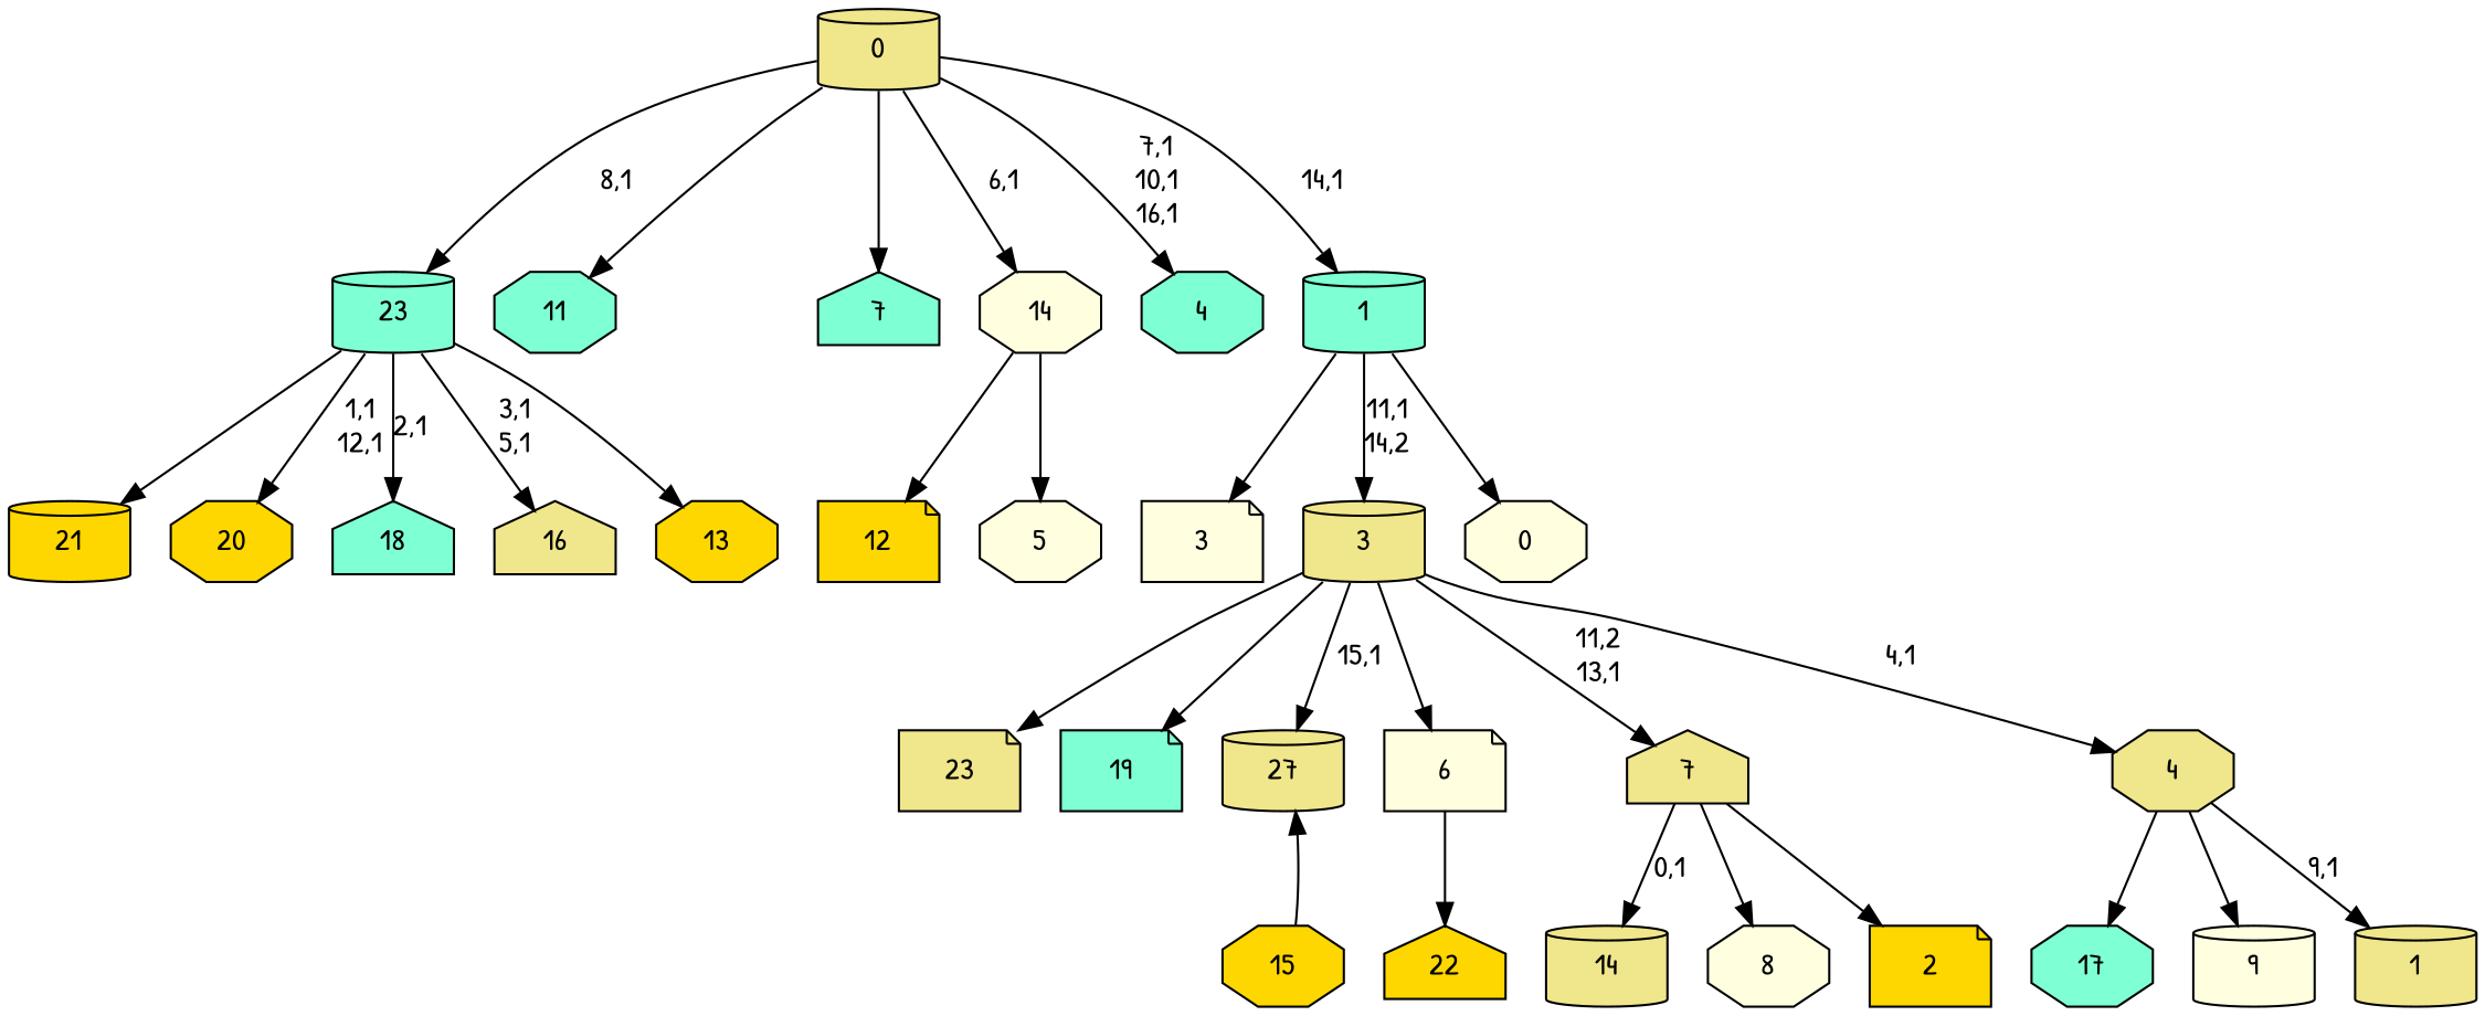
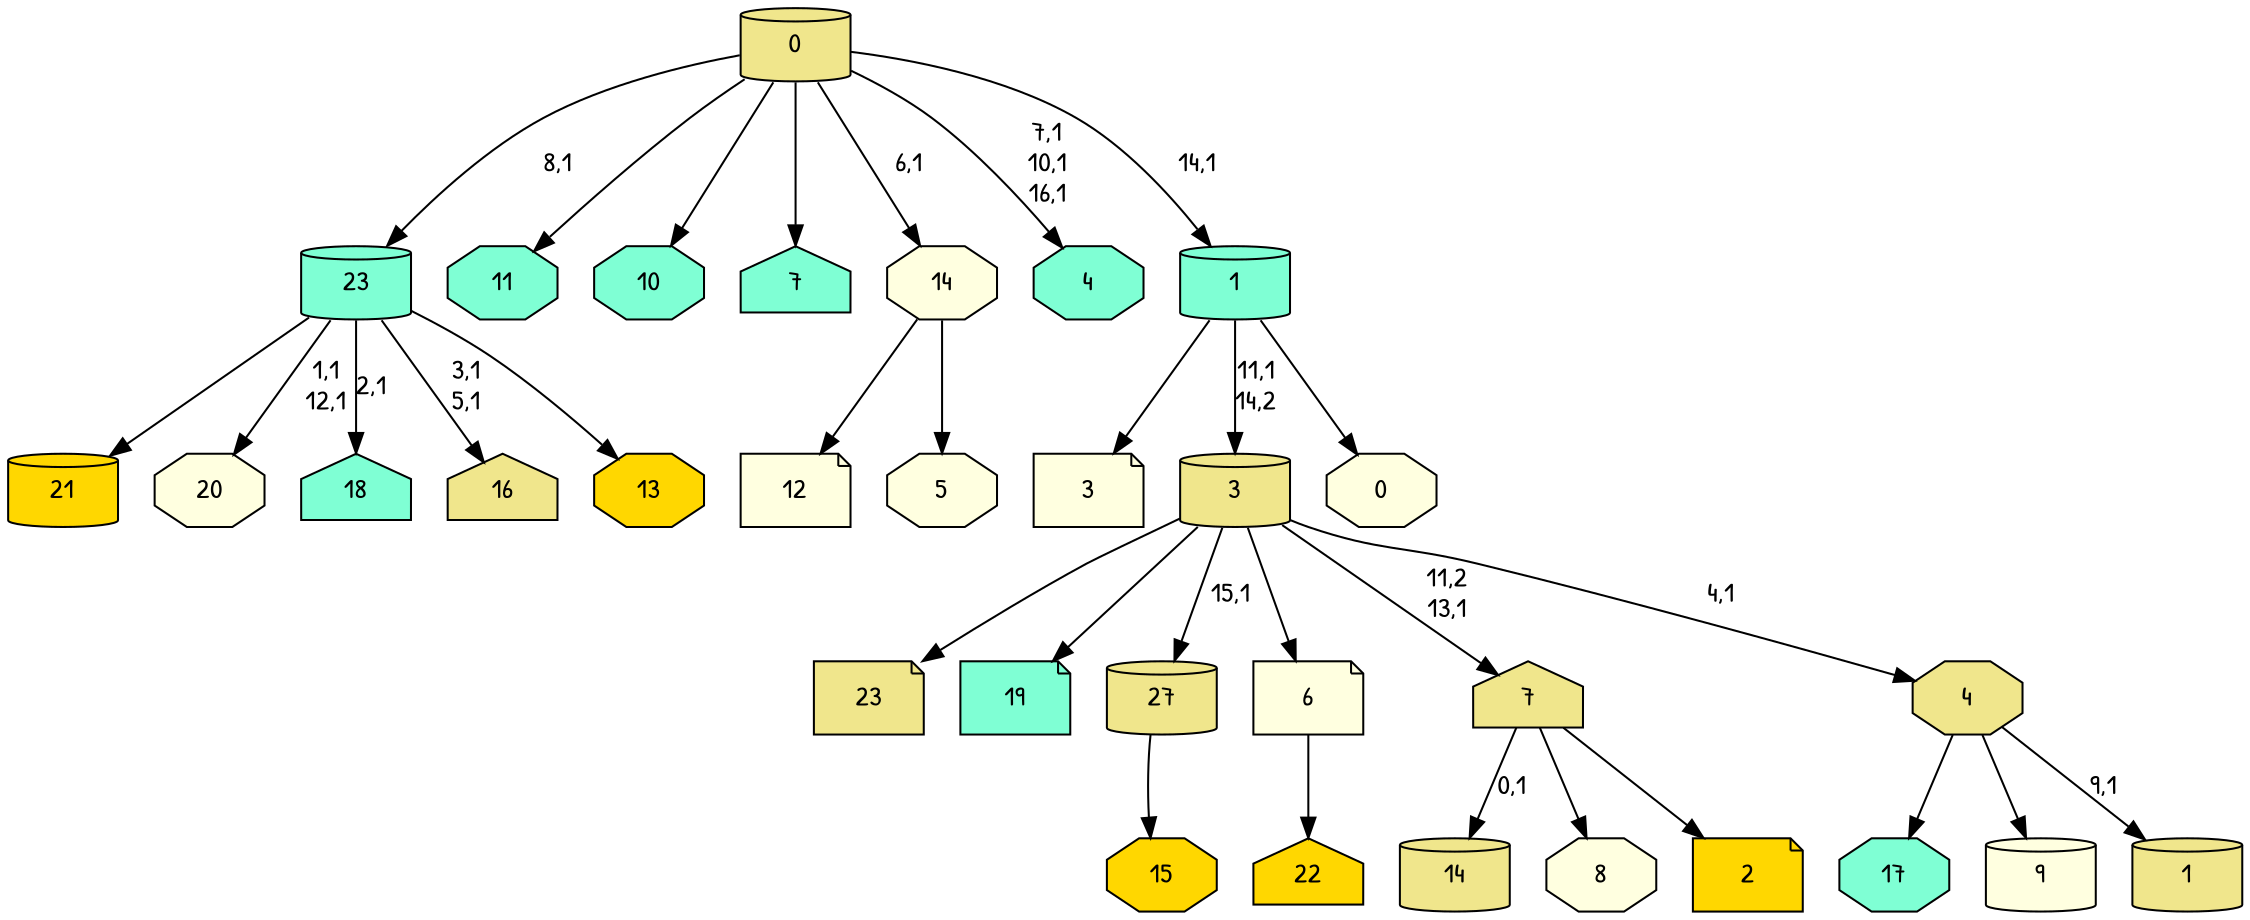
  digraph {
    fontname="Patrick Hand"
    node [fillcolor=khaki fontname="Patrick Hand" shape=octagon style=filled]
    edge [fontname="Patrick Hand"]
    n1 [label=23 shape=note]
    n2 [fillcolor=gold label=22 shape=house]
    n3 [fillcolor=gold label=21 shape=cylinder]
-   n4 [fillcolor=gold label=20]
+   n4 [fillcolor=lightyellow label=20]
    n5 [fillcolor=aquamarine label=19 shape=note]
    n6 [fillcolor=aquamarine label=18 shape=house]
    n7 [fillcolor=aquamarine label=17]
    n8 [label=16 shape=house]
    n9 [fillcolor=gold label=15]
    27 [shape=cylinder]
    n11 [label=14 shape=cylinder]
    n12 [fillcolor=gold label=13]
    23 [fillcolor=aquamarine shape=cylinder]
-   n14 [fillcolor=gold label=12 shape=note]
+   n14 [fillcolor=lightyellow label=12 shape=note]
    n15 [fillcolor=aquamarine label=11]
+   n16 [fillcolor=aquamarine label=10]
    n17 [fillcolor=lightyellow label=9 shape=cylinder]
    n18 [fillcolor=lightyellow label=8]
    n19 [fillcolor=aquamarine label=7 shape=house]
    n20 [fillcolor=lightyellow label=6 shape=note]
    n21 [fillcolor=lightyellow label=5]
    14 [fillcolor=lightyellow]
    n23 [fillcolor=aquamarine label=4]
    n24 [fillcolor=lightyellow label=3 shape=note]
    n25 [fillcolor=gold label=2 shape=note]
    7 [shape=house]
    n27 [label=1 shape=cylinder]
    4
    3 [shape=cylinder]
    n30 [fillcolor=lightyellow label=0]
    1 [fillcolor=aquamarine shape=cylinder]
    0 [shape=cylinder]
-   n9 -> 27
+   27 -> n9
    23 -> n3
    23 -> n4 [label="1,1\n12,1"]
    23 -> n6 [label="2,1"]
    23 -> n8 [label="3,1\n5,1"]
    23 -> n12
    n20 -> n2
    14 -> n14
    14 -> n21
    7 -> n11 [label="0,1"]
    7 -> n18
    7 -> n25
    4 -> n7
    4 -> n17
    4 -> n27 [label="9,1"]
    3 -> n1
    3 -> n5
    3 -> 27 [label="15,1"]
    3 -> n20
    3 -> 7 [label="11,2\n13,1"]
    3 -> 4 [label="4,1"]
    1 -> n24
    1 -> 3 [label="11,1\n14,2"]
    1 -> n30
    0 -> 23 [label="8,1"]
    0 -> n15
+   0 -> n16
    0 -> n19
    0 -> 14 [label="6,1"]
    0 -> n23 [label="7,1\n10,1\n16,1"]
    0 -> 1 [label="14,1"]
  }
